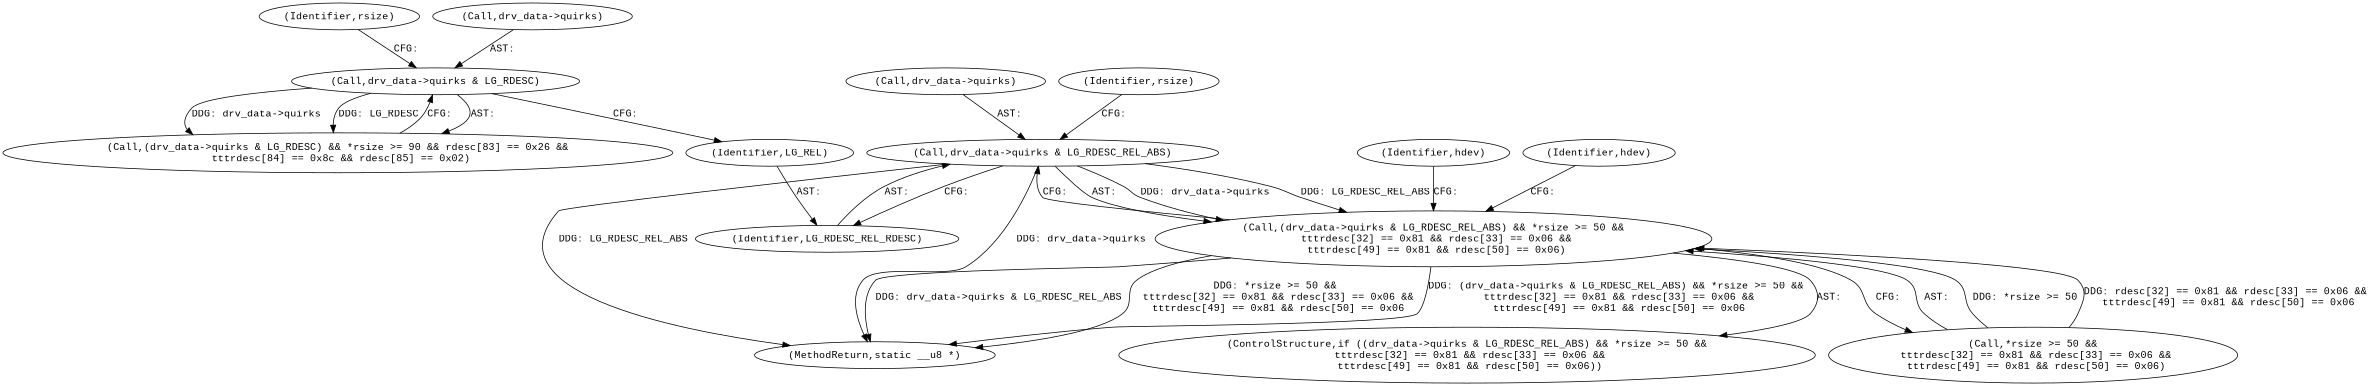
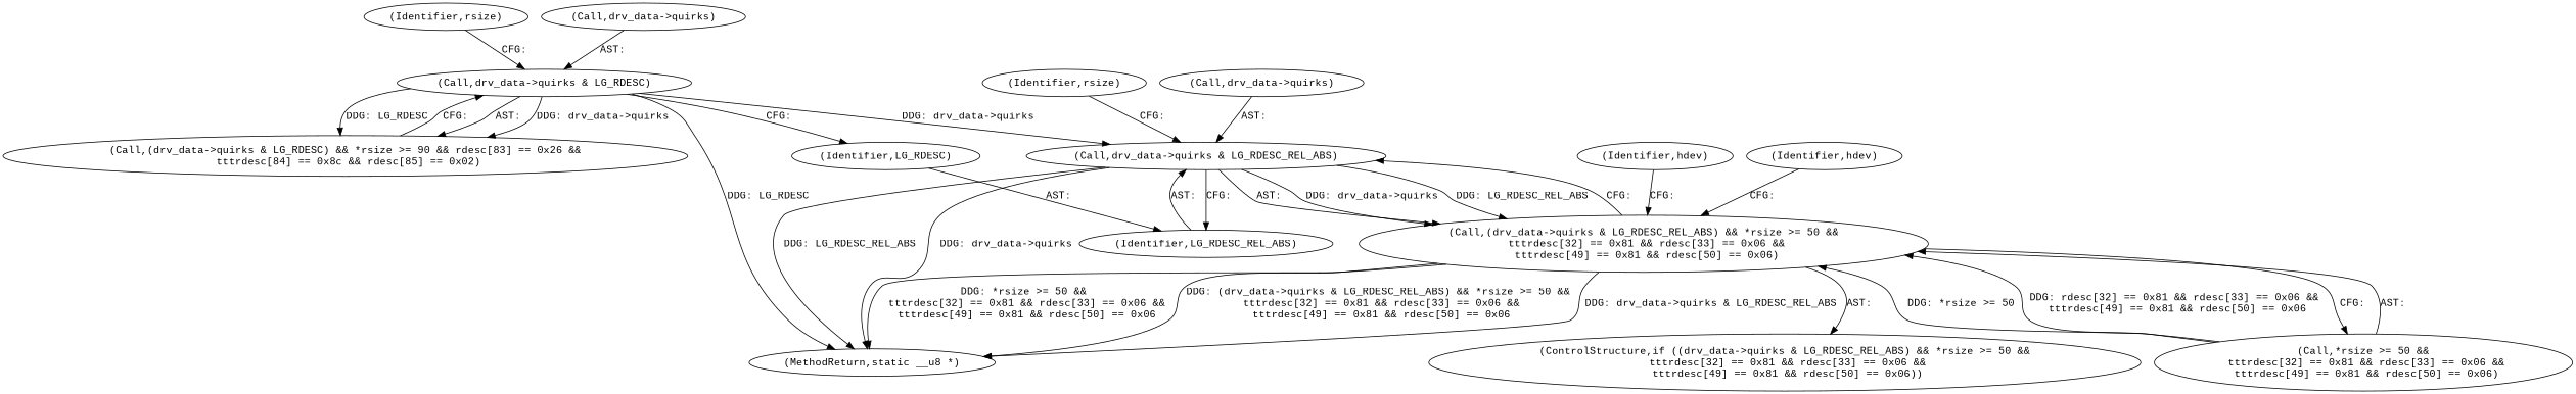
  digraph {
    fontname="Liberation Mono"
    node [fontname="Liberation Mono"]
    edge [fontname="Liberation Mono"]
    n1 [label="(Call,drv_data->quirks & LG_RDESC_REL_ABS)"]
    n2 [label="(Call,(drv_data->quirks & LG_RDESC_REL_ABS) && *rsize >= 50 &&\n \t\t\trdesc[32] == 0x81 && rdesc[33] == 0x06 &&\n \t\t\trdesc[49] == 0x81 && rdesc[50] == 0x06)"]
-   n3 [label="(Identifier,LG_RDESC_REL_RDESC)"]
+   n3 [label="(Identifier,LG_RDESC_REL_ABS)"]
    n4 [label="(MethodReturn,static __u8 *)"]
    n5 [label="(ControlStructure,if ((drv_data->quirks & LG_RDESC_REL_ABS) && *rsize >= 50 &&\n \t\t\trdesc[32] == 0x81 && rdesc[33] == 0x06 &&\n \t\t\trdesc[49] == 0x81 && rdesc[50] == 0x06))"]
    n6 [label="(Call,*rsize >= 50 &&\n \t\t\trdesc[32] == 0x81 && rdesc[33] == 0x06 &&\n \t\t\trdesc[49] == 0x81 && rdesc[50] == 0x06)"]
    n7 [label="(Call,drv_data->quirks & LG_RDESC)"]
-   n8 [label="(Identifier,LG_REL)"]
+   n8 [label="(Identifier,LG_RDESC)"]
    n9 [label="(Call,(drv_data->quirks & LG_RDESC) && *rsize >= 90 && rdesc[83] == 0x26 &&\n \t\t\trdesc[84] == 0x8c && rdesc[85] == 0x02)"]
    n10 [label="(Identifier,hdev)"]
    n11 [label="(Identifier,rsize)"]
    n12 [label="(Identifier,rsize)"]
    n13 [label="(Identifier,hdev)"]
    n14 [label="(Call,drv_data->quirks)"]
    n15 [label="(Call,drv_data->quirks)"]
    n1 -> n2 [label="AST: "]
    n1 -> n2 [label="DDG: drv_data->quirks"]
    n1 -> n2 [label="DDG: LG_RDESC_REL_ABS"]
    n1 -> n3 [label="CFG: "]
    n1 -> n4 [label="DDG: LG_RDESC_REL_ABS"]
    n1 -> n4 [label="DDG: drv_data->quirks"]
    n2 -> n1 [label="CFG: "]
    n2 -> n4 [label="DDG: (drv_data->quirks & LG_RDESC_REL_ABS) && *rsize >= 50 &&\n \t\t\trdesc[32] == 0x81 && rdesc[33] == 0x06 &&\n \t\t\trdesc[49] == 0x81 && rdesc[50] == 0x06"]
    n2 -> n4 [label="DDG: drv_data->quirks & LG_RDESC_REL_ABS"]
    n2 -> n4 [label="DDG: *rsize >= 50 &&\n \t\t\trdesc[32] == 0x81 && rdesc[33] == 0x06 &&\n \t\t\trdesc[49] == 0x81 && rdesc[50] == 0x06"]
    n2 -> n5 [label="AST: "]
    n2 -> n6 [label="CFG: "]
    n3 -> n1 [label="AST: "]
    n6 -> n2 [label="AST: "]
    n6 -> n2 [label="DDG: *rsize >= 50"]
    n6 -> n2 [label="DDG: rdesc[32] == 0x81 && rdesc[33] == 0x06 &&\n \t\t\trdesc[49] == 0x81 && rdesc[50] == 0x06"]
+   n7 -> n1 [label="DDG: drv_data->quirks"]
+   n7 -> n4 [label="DDG: LG_RDESC"]
    n7 -> n8 [label="CFG: "]
    n7 -> n9 [label="AST: "]
    n7 -> n9 [label="DDG: drv_data->quirks"]
    n7 -> n9 [label="DDG: LG_RDESC"]
    n8 -> n3 [label="AST: "]
    n9 -> n7 [label="CFG: "]
    n10 -> n2 [label="CFG: "]
    n11 -> n7 [label="CFG: "]
    n12 -> n1 [label="CFG: "]
    n13 -> n2 [label="CFG: "]
    n14 -> n7 [label="AST: "]
    n15 -> n1 [label="AST: "]
  }
